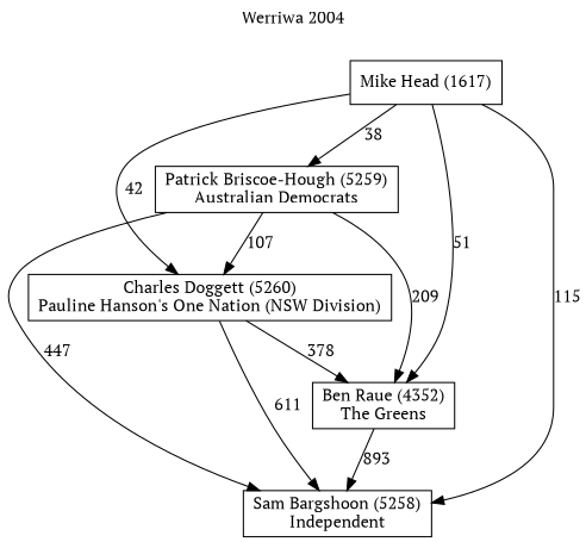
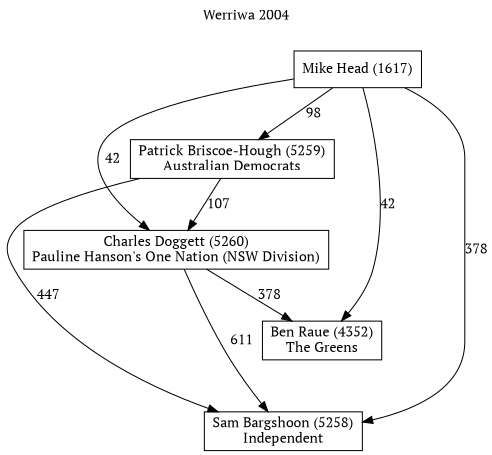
  digraph {
    fontname="PT Serif"
    label="Werriwa 2004"
    labelloc=t
    mclimit=10
    node [fontname="PT Serif" shape=box]
    edge [fontname="PT Serif"]
    n1 [label="Sam Bargshoon (5258)\nIndependent"]
    n2 [label="Ben Raue (4352)\nThe Greens"]
    n3 [label="Charles Doggett (5260)\nPauline Hanson's One Nation (NSW Division)"]
    n4 [label="Patrick Briscoe-Hough (5259)\nAustralian Democrats"]
    n5 [label="Mike Head (1617)\n"]
-   n2 -> n1 [label=893]
    n3 -> n1 [label=611]
    n3 -> n2 [label=378]
    n4 -> n1 [label=447]
-   n4 -> n2 [label=209]
    n4 -> n3 [label=107]
-   n5 -> n1 [label=115]
-   n5 -> n2 [label=51]
+   n5 -> n1 [label=378]
+   n5 -> n2 [label=42]
    n5 -> n3 [label=42]
-   n5 -> n4 [label=38]
+   n5 -> n4 [label=98]
  }
